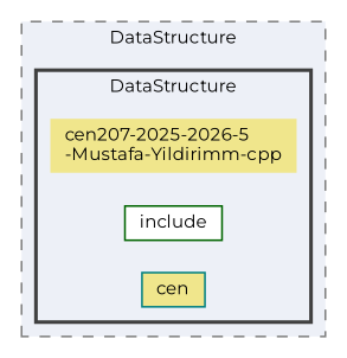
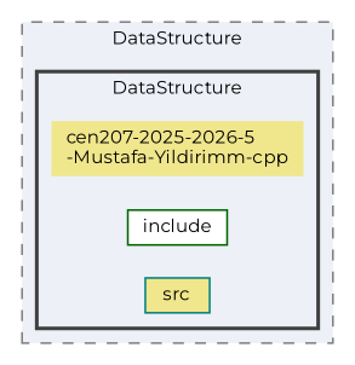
  digraph {
    compound=true
    rankdir=LR
    fontname=Montserrat
    node [fontname=Montserrat fontsize=10 shape=box style=filled fillcolor=khaki]
    n1 [height=0.2 label="cen207-2025-2026-5\l-Mustafa-Yildirimm-cpp" shape=plaintext width=0.4 color=deeppink]
    n2 [color=darkgreen fillcolor=white height=0.2 label=include width=0.4]
-   n3 [color=teal height=0.2 label=cen width=0.4]
+   n3 [color=teal height=0.2 label=src width=0.4]
    subgraph cluster_1 {
      bgcolor="#edf0f7"
      fontsize=10
      label=DataStructure
      pencolor=grey50
      style="filled,dashed"
      subgraph cluster_2 {
        bgcolor="#edf0f7"
        fontsize=10
        pencolor=grey25
        style="filled,bold"
        n1
        n2
        n3
      }
    }
  }
